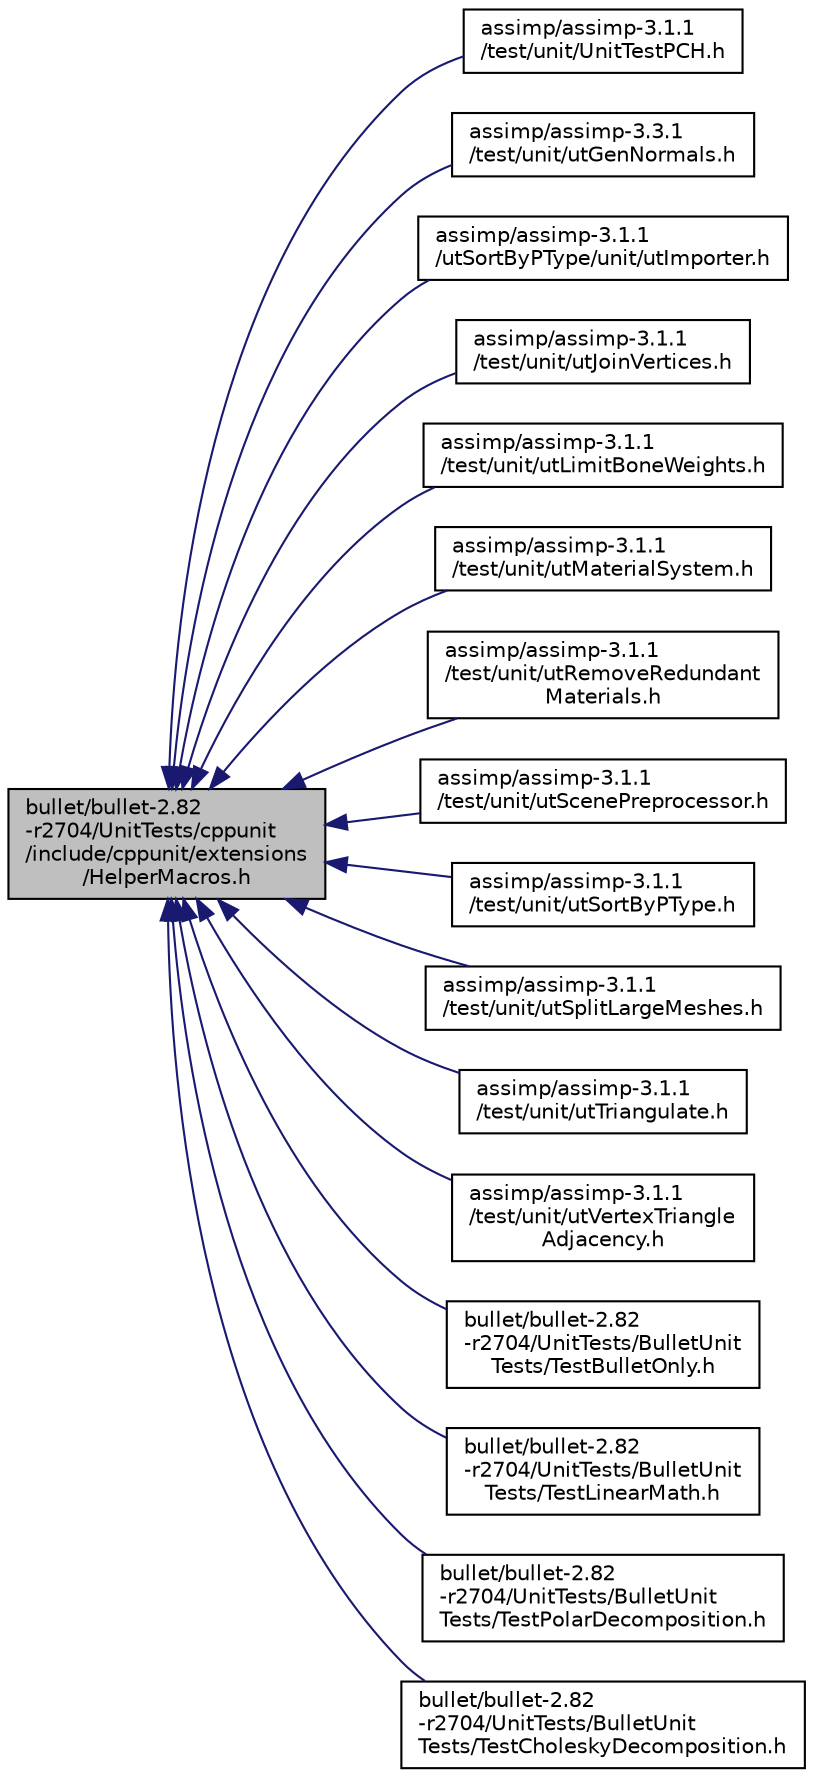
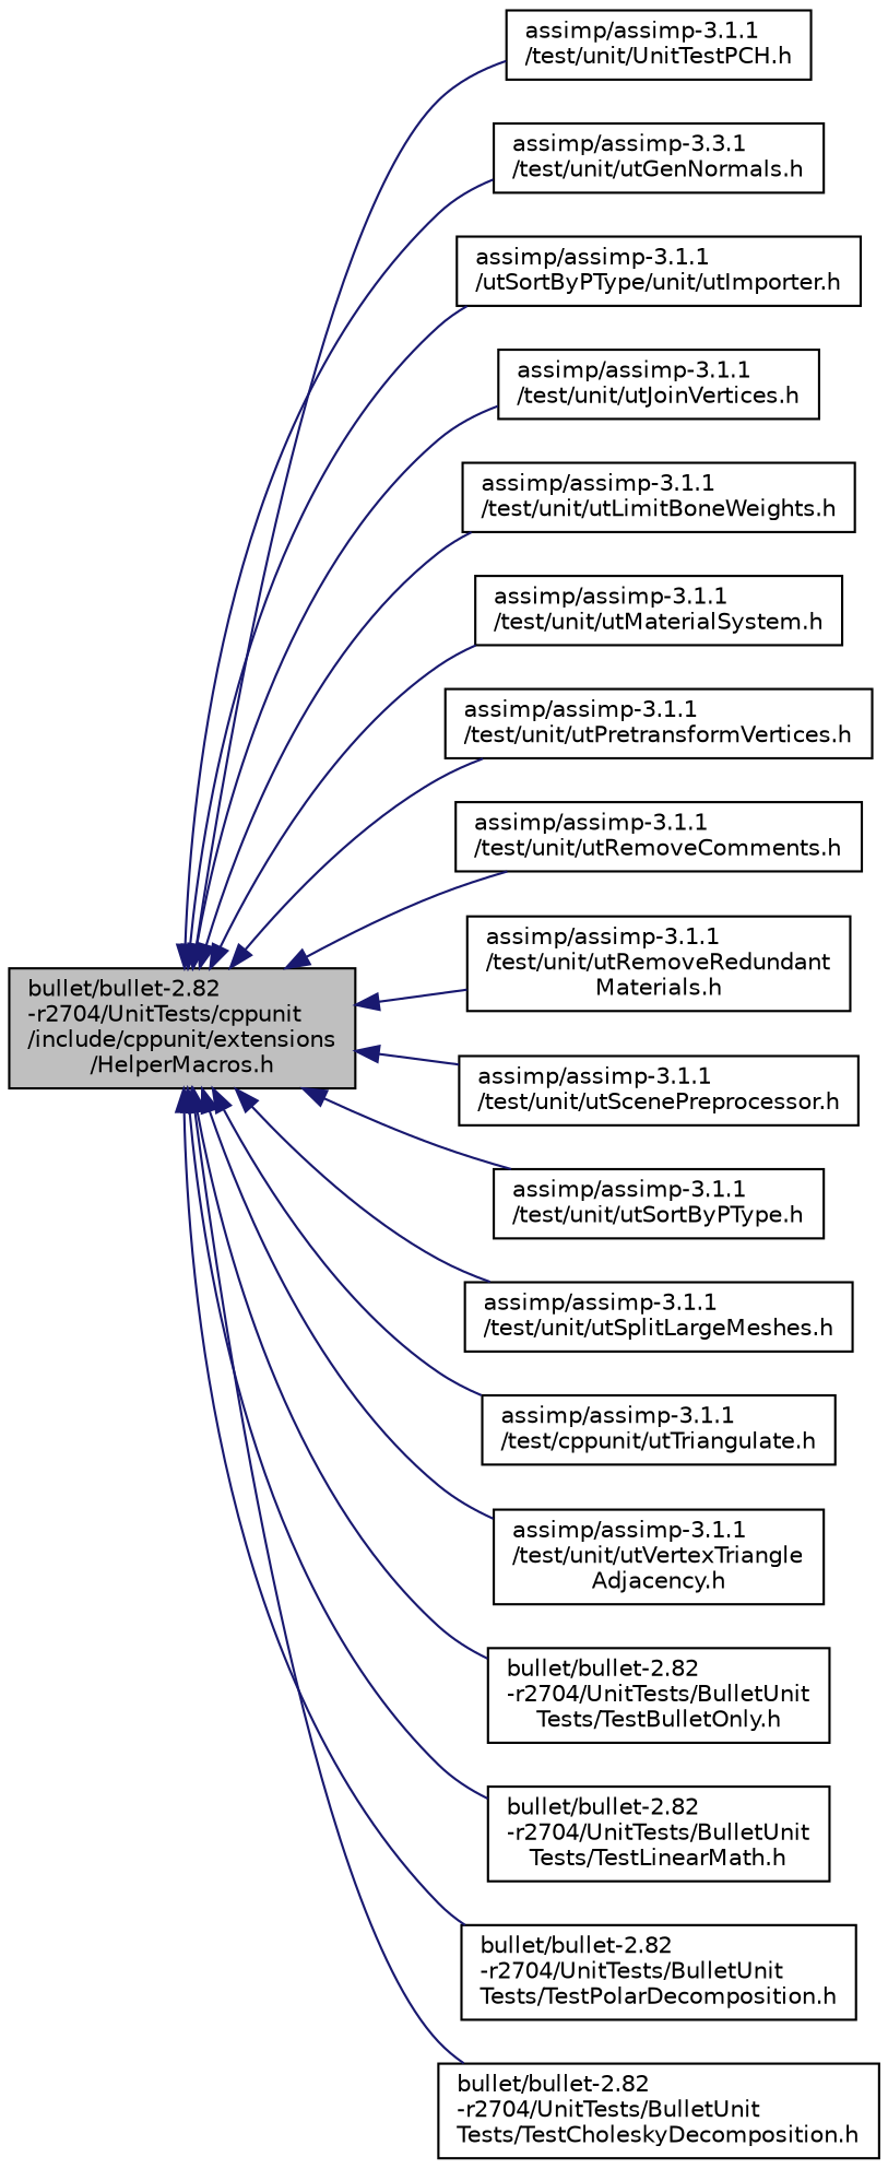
  digraph {
    rankdir=LR
    node [color=black fillcolor=white fontname=Helvetica fontsize=10 shape=record style=filled]
    edge [color=midnightblue dir=back fontname=Helvetica fontsize=10 labelfontname=Helvetica labelfontsize=10 style=solid]
    n1 [fillcolor=grey75 fontcolor=black height=0.2 label="bullet/bullet-2.82\l-r2704/UnitTests/cppunit\l/include/cppunit/extensions\l/HelperMacros.h" width=0.4]
    n2 [height=0.2 label="assimp/assimp-3.1.1\l/test/unit/UnitTestPCH.h" width=0.4]
    n3 [height=0.2 label="assimp/assimp-3.3.1\l/test/unit/utGenNormals.h" width=0.4]
    n4 [height=0.2 label="assimp/assimp-3.1.1\l/utSortByPType/unit/utImporter.h" width=0.4]
    n5 [height=0.2 label="assimp/assimp-3.1.1\l/test/unit/utJoinVertices.h" width=0.4]
    n6 [height=0.2 label="assimp/assimp-3.1.1\l/test/unit/utLimitBoneWeights.h" width=0.4]
    n7 [height=0.2 label="assimp/assimp-3.1.1\l/test/unit/utMaterialSystem.h" width=0.4]
+   n8 [height=0.2 label="assimp/assimp-3.1.1\l/test/unit/utPretransformVertices.h" width=0.4]
+   n9 [height=0.2 label="assimp/assimp-3.1.1\l/test/unit/utRemoveComments.h" width=0.4]
    n10 [height=0.2 label="assimp/assimp-3.1.1\l/test/unit/utRemoveRedundant\lMaterials.h" width=0.4]
    n11 [height=0.2 label="assimp/assimp-3.1.1\l/test/unit/utScenePreprocessor.h" width=0.4]
    n12 [height=0.2 label="assimp/assimp-3.1.1\l/test/unit/utSortByPType.h" width=0.4]
    n13 [height=0.2 label="assimp/assimp-3.1.1\l/test/unit/utSplitLargeMeshes.h" width=0.4]
-   n14 [height=0.2 label="assimp/assimp-3.1.1\l/test/unit/utTriangulate.h" width=0.4]
+   n14 [height=0.2 label="assimp/assimp-3.1.1\l/test/cppunit/utTriangulate.h" width=0.4]
    n15 [height=0.2 label="assimp/assimp-3.1.1\l/test/unit/utVertexTriangle\lAdjacency.h" width=0.4]
    n16 [height=0.2 label="bullet/bullet-2.82\l-r2704/UnitTests/BulletUnit\lTests/TestBulletOnly.h" width=0.4]
    n17 [height=0.2 label="bullet/bullet-2.82\l-r2704/UnitTests/BulletUnit\lTests/TestLinearMath.h" width=0.4]
    n18 [height=0.2 label="bullet/bullet-2.82\l-r2704/UnitTests/BulletUnit\lTests/TestPolarDecomposition.h" width=0.4]
    n19 [height=0.2 label="bullet/bullet-2.82\l-r2704/UnitTests/BulletUnit\lTests/TestCholeskyDecomposition.h" width=0.4]
    n1 -> n2
    n1 -> n3
    n1 -> n4
    n1 -> n5
    n1 -> n6
    n1 -> n7
+   n1 -> n8
+   n1 -> n9
    n1 -> n10
    n1 -> n11
    n1 -> n12
    n1 -> n13
    n1 -> n14
    n1 -> n15
    n1 -> n16
    n1 -> n17
    n1 -> n18
    n1 -> n19
  }
